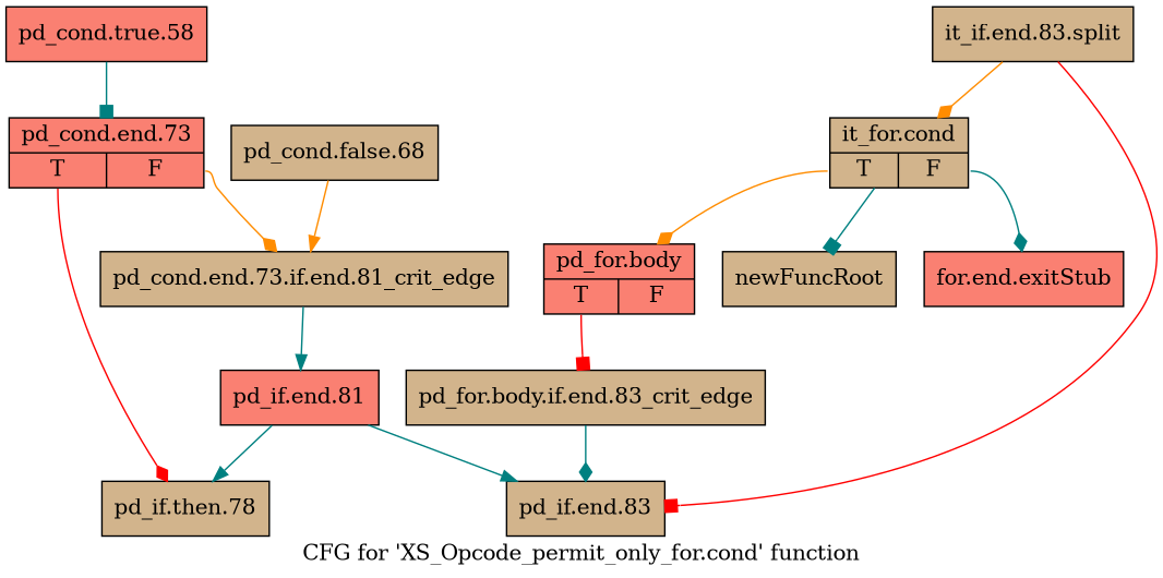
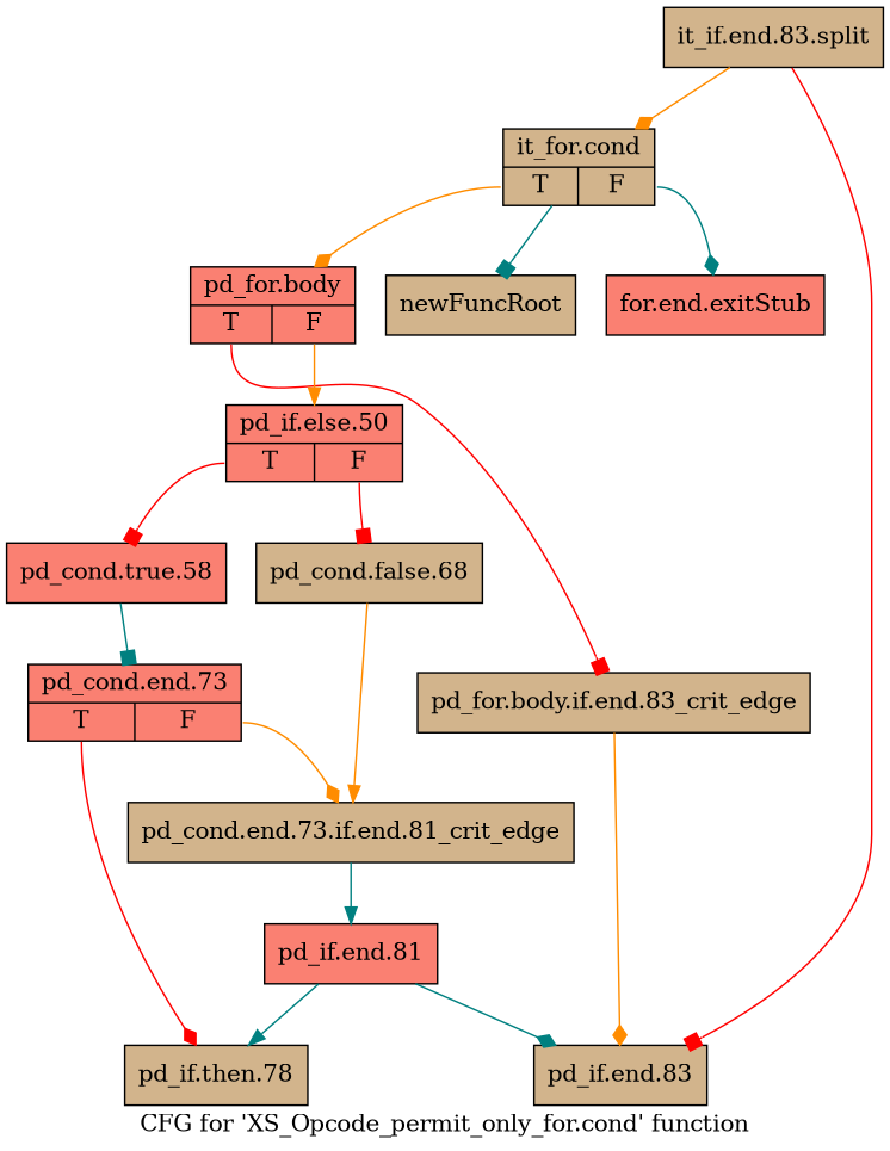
  digraph {
    label="CFG for 'XS_Opcode_permit_only_for.cond' function"
    node [fillcolor=tan shape=record style=filled]
    edge [arrowhead=box color=teal]
    n1 [label="{newFuncRoot}"]
    n2 [label="{it_for.cond|{<s0>T|<s1>F}}"]
    n3 [fillcolor=salmon label="{for.end.exitStub}"]
    n4 [fillcolor=salmon label="{pd_for.body|{<s0>T|<s1>F}}"]
    n5 [label="{pd_for.body.if.end.83_crit_edge}"]
+   n6 [fillcolor=salmon label="{pd_if.else.50|{<s0>T|<s1>F}}"]
    n7 [label="{pd_if.end.83}"]
    n8 [fillcolor=salmon label="{pd_cond.true.58}"]
    n9 [label="{pd_cond.false.68}"]
    n10 [fillcolor=salmon label="{pd_cond.end.73|{<s0>T|<s1>F}}"]
    n11 [label="{pd_cond.end.73.if.end.81_crit_edge}"]
    n12 [label="{pd_if.then.78}"]
    n13 [fillcolor=salmon label="{pd_if.end.81}"]
    n14 [label="{it_if.end.83.split}"]
    n2 -> n1
    n2 -> n3 [arrowhead=diamond tailport=s1]
    n2 -> n4 [arrowhead=diamond color=darkorange tailport=s0]
    n4 -> n5 [color=red tailport=s0]
-   n5 -> n7 [arrowhead=diamond]
+   n4 -> n6 [arrowhead=normal color=darkorange tailport=s1]
+   n5 -> n7 [arrowhead=diamond color=darkorange]
+   n6 -> n8 [color=red tailport=s0]
+   n6 -> n9 [color=red tailport=s1]
    n8 -> n10
    n9 -> n11 [arrowhead=normal color=darkorange]
    n10 -> n11 [arrowhead=diamond color=darkorange tailport=s1]
    n10 -> n12 [arrowhead=diamond color=red tailport=s0]
    n11 -> n13 [arrowhead=normal]
-   n13 -> n7 [arrowhead=normal]
+   n13 -> n7 [arrowhead=diamond]
    n13 -> n12 [arrowhead=normal]
    n14 -> n2 [arrowhead=diamond color=darkorange]
    n14 -> n7 [color=red]
  }
